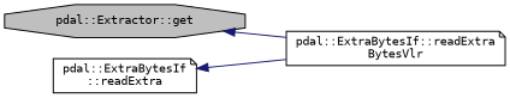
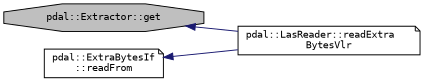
  digraph {
    fontname="DejaVu Sans Mono"
    rankdir=LR
    node [color=black fillcolor=white fontname="DejaVu Sans Mono" fontsize=10 shape=note style=filled]
    edge [color=midnightblue dir=back fontname="DejaVu Sans Mono" fontsize=10 labelfontname=Helvetica labelfontsize=10 style=solid]
    n1 [fillcolor=grey75 fontcolor=black height=0.2 label="pdal::Extractor::get" shape=octagon width=0.4]
-   n2 [height=0.2 label="pdal::ExtraBytesIf::readExtra\lBytesVlr" width=0.4]
-   n3 [height=0.2 label="pdal::ExtraBytesIf\l::readExtra" width=0.4]
+   n2 [height=0.2 label="pdal::LasReader::readExtra\lBytesVlr" width=0.4]
+   n3 [height=0.2 label="pdal::ExtraBytesIf\l::readFrom" width=0.4]
    n1 -> n2
    n3 -> n2
  }
